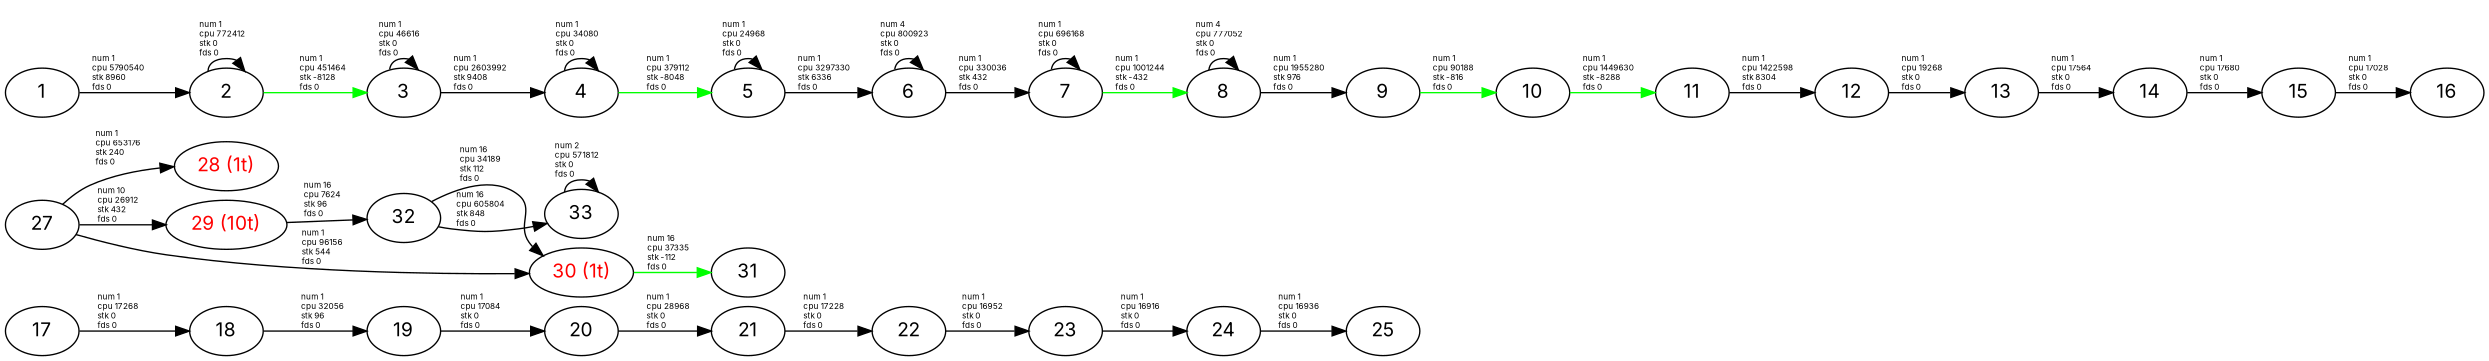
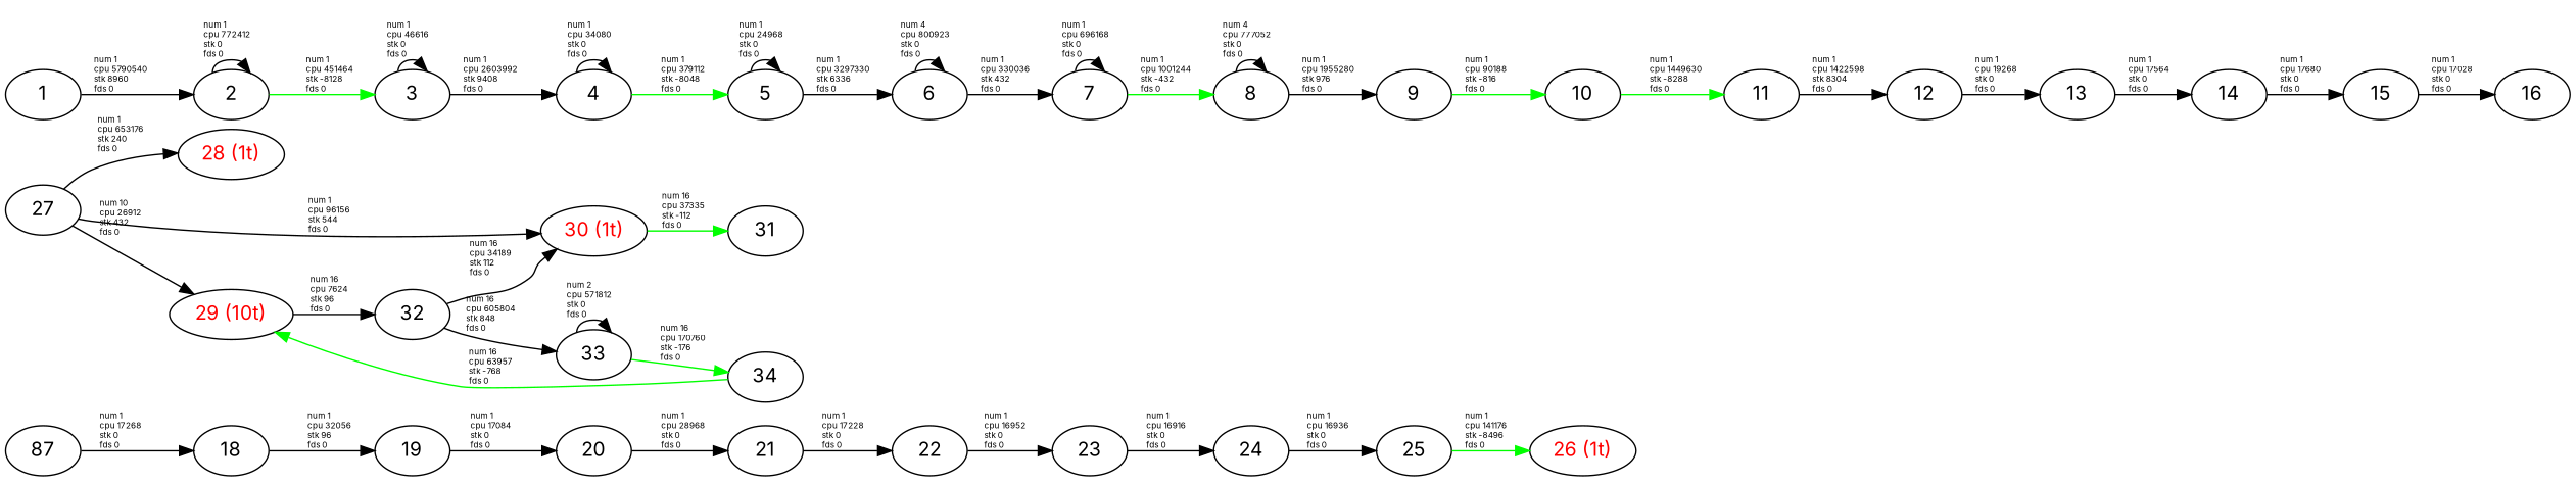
  digraph {
    fontname=Inter
    nodesep=0.1
    ordering=out
    rankdir=LR
    ranksep=0.001
    node [fontname=Inter]
    edge [fontname=Inter fontsize=6]
    24
    25
+   26 [fontcolor=red label="\N (1t)"]
    28 [fontcolor=red label="\N (1t)"]
    15
    16
-   17
+   17 [label=87]
    18
    19
    27
    29 [fontcolor=red label="\N (10t)"]
    30 [fontcolor=red label="\N (1t)"]
    32
    31
+   34
    9
    10
    11
    14
    6
    7
    8
    20
    21
    33
    13
    5
    23
    1
    2
    3
    4
    22
    12
    24 -> 25 [label=" num 1     \l cpu 16936     \l stk 0     \l fds 0     \l"]
+   25 -> 26 [color=green label=" num 1     \l cpu 141176     \l stk -8496     \l fds 0     \l"]
    15 -> 16 [label=" num 1     \l cpu 17028     \l stk 0     \l fds 0     \l"]
    17 -> 18 [label=" num 1     \l cpu 17268     \l stk 0     \l fds 0     \l"]
    18 -> 19 [label=" num 1     \l cpu 32056     \l stk 96     \l fds 0     \l"]
    19 -> 20 [label=" num 1     \l cpu 17084     \l stk 0     \l fds 0     \l"]
    27 -> 28 [label=" num 1     \l cpu 653176     \l stk 240     \l fds 0     \l"]
    27 -> 29 [label=" num 10     \l cpu 26912     \l stk 432     \l fds 0     \l"]
    27 -> 30 [label=" num 1     \l cpu 96156     \l stk 544     \l fds 0     \l"]
    29 -> 32 [label=" num 16     \l cpu 7624     \l stk 96     \l fds 0     \l"]
    30 -> 31 [color=green label=" num 16     \l cpu 37335     \l stk -112     \l fds 0     \l"]
    32 -> 30 [label=" num 16     \l cpu 34189     \l stk 112     \l fds 0     \l"]
    32 -> 33 [label=" num 16     \l cpu 605804     \l stk 848     \l fds 0     \l"]
+   34 -> 29 [color=green label=" num 16     \l cpu 63957     \l stk -768     \l fds 0     \l"]
    9 -> 10 [color=green label=" num 1     \l cpu 90188     \l stk -816     \l fds 0     \l"]
    10 -> 11 [color=green label=" num 1     \l cpu 1449630     \l stk -8288     \l fds 0     \l"]
    11 -> 12 [label=" num 1     \l cpu 1422598     \l stk 8304     \l fds 0     \l"]
    14 -> 15 [label=" num 1     \l cpu 17680     \l stk 0     \l fds 0     \l"]
    6 -> 6 [label=" num 4     \l cpu 800923     \l stk 0     \l fds 0     \l"]
    6 -> 7 [label=" num 1     \l cpu 330036     \l stk 432     \l fds 0     \l"]
    7 -> 7 [label=" num 1     \l cpu 696168     \l stk 0     \l fds 0     \l"]
    7 -> 8 [color=green label=" num 1     \l cpu 1001244     \l stk -432     \l fds 0     \l"]
    8 -> 9 [label=" num 1     \l cpu 1955280     \l stk 976     \l fds 0     \l"]
    8 -> 8 [label=" num 4     \l cpu 777052     \l stk 0     \l fds 0     \l"]
    20 -> 21 [label=" num 1     \l cpu 28968     \l stk 0     \l fds 0     \l"]
    21 -> 22 [label=" num 1     \l cpu 17228     \l stk 0     \l fds 0     \l"]
+   33 -> 34 [color=green label=" num 16     \l cpu 170760     \l stk -176     \l fds 0     \l"]
    33 -> 33 [label=" num 2     \l cpu 571812     \l stk 0     \l fds 0     \l"]
    13 -> 14 [label=" num 1     \l cpu 17564     \l stk 0     \l fds 0     \l"]
    5 -> 6 [label=" num 1     \l cpu 3297330     \l stk 6336     \l fds 0     \l"]
    5 -> 5 [label=" num 1     \l cpu 24968     \l stk 0     \l fds 0     \l"]
    23 -> 24 [label=" num 1     \l cpu 16916     \l stk 0     \l fds 0     \l"]
    1 -> 2 [label=" num 1     \l cpu 5790540     \l stk 8960     \l fds 0     \l"]
    2 -> 2 [label=" num 1     \l cpu 772412     \l stk 0     \l fds 0     \l"]
    2 -> 3 [color=green label=" num 1     \l cpu 451464     \l stk -8128     \l fds 0     \l"]
    3 -> 3 [label=" num 1     \l cpu 46616     \l stk 0     \l fds 0     \l"]
    3 -> 4 [label=" num 1     \l cpu 2603992     \l stk 9408     \l fds 0     \l"]
    4 -> 5 [color=green label=" num 1     \l cpu 379112     \l stk -8048     \l fds 0     \l"]
    4 -> 4 [label=" num 1     \l cpu 34080     \l stk 0     \l fds 0     \l"]
    22 -> 23 [label=" num 1     \l cpu 16952     \l stk 0     \l fds 0     \l"]
    12 -> 13 [label=" num 1     \l cpu 19268     \l stk 0     \l fds 0     \l"]
  }
